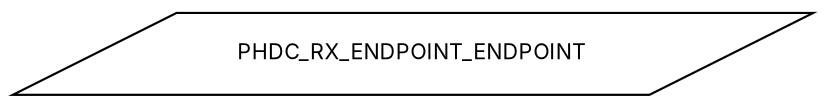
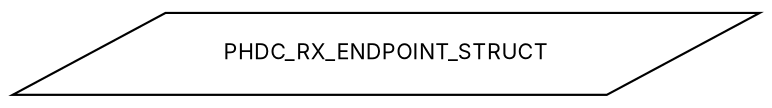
  digraph {
    rankdir=TB
    fontname=Inter
-   n1 [color=black fillcolor=white fontname=Inter fontsize=10 height=0.2 label=PHDC_RX_ENDPOINT_ENDPOINT shape=parallelogram style=filled width=0.4]
+   n1 [color=black fillcolor=white fontname=Inter fontsize=10 height=0.2 label=PHDC_RX_ENDPOINT_STRUCT shape=parallelogram style=filled width=0.4]
  }
